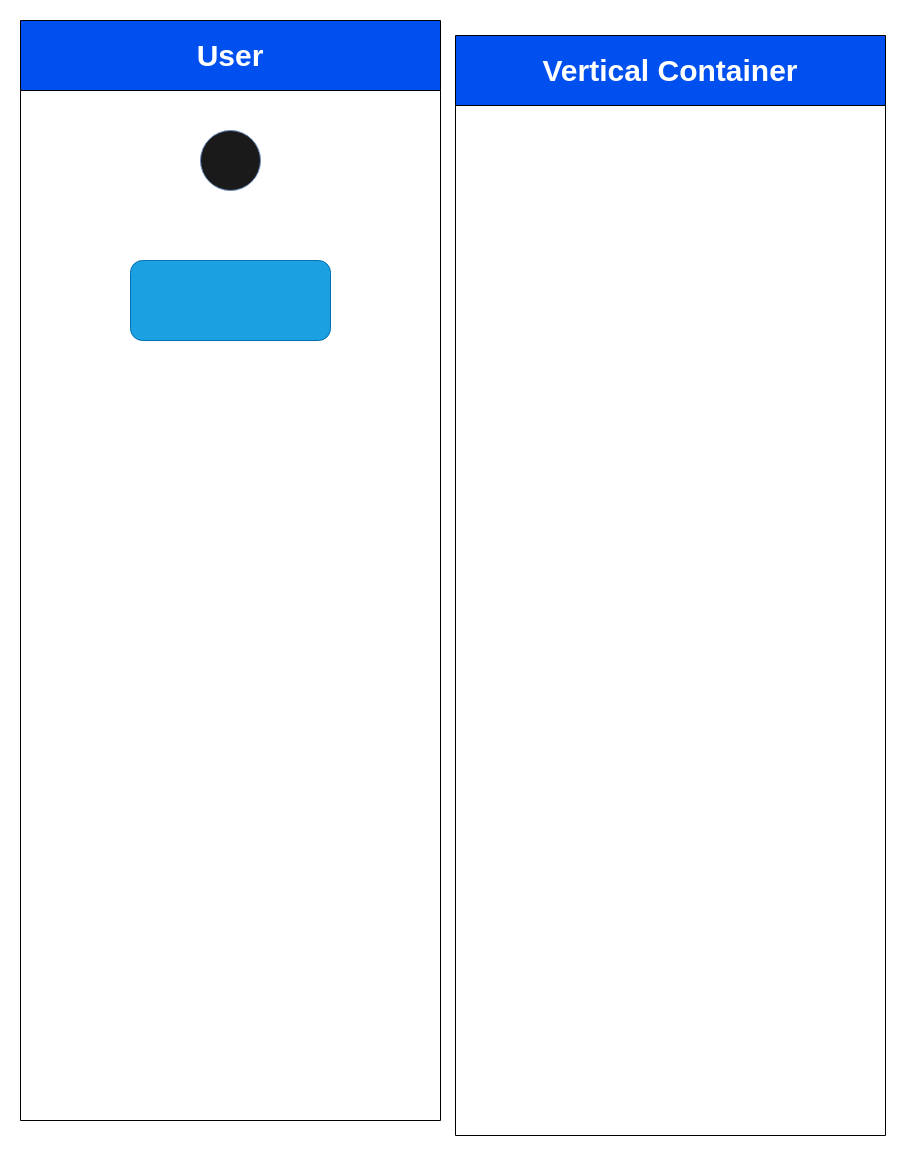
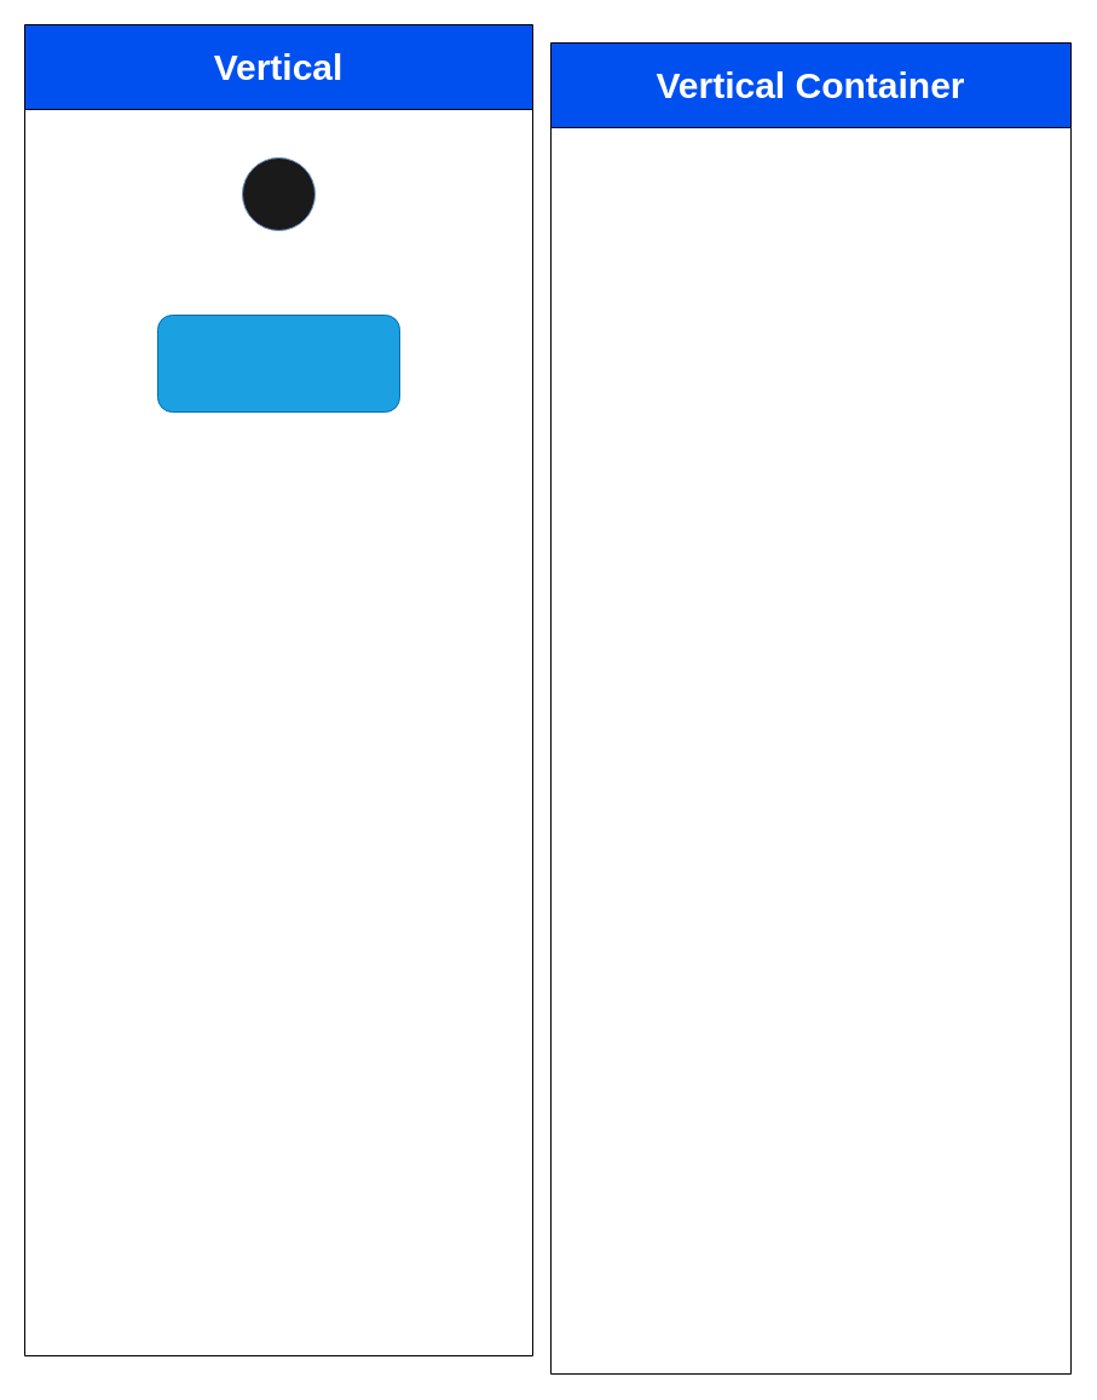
  <mxCell id="0" />
  <mxCell id="1" parent="0" />
- <mxCell id="2" value="&lt;span style=&quot;font-size: 30px;&quot;&gt;User&lt;/span&gt;" style="swimlane;whiteSpace=wrap;html=1;startSize=70;fillColor=#0050ef;strokeColor=#000000;fontColor=#ffffff;" vertex="1" parent="1"><mxGeometry width="420" height="1100" as="geometry" x="20" y="20" /></mxCell>
+ <mxCell id="2" value="&lt;span style=&quot;font-size: 30px;&quot;&gt;Vertical&lt;/span&gt;" style="swimlane;whiteSpace=wrap;html=1;startSize=70;fillColor=#0050ef;strokeColor=#000000;fontColor=#ffffff;" vertex="1" parent="1"><mxGeometry width="420" height="1100" as="geometry" x="20" y="20" /></mxCell>
  <mxCell id="3" value="" style="ellipse;whiteSpace=wrap;html=1;aspect=fixed;fillColor=#1A1A1A;strokeColor=#6c8ebf;" vertex="1" parent="2"><mxGeometry x="180" y="110" width="60" height="60" as="geometry" /></mxCell>
  <mxCell id="4" value="" style="rounded=1;whiteSpace=wrap;html=1;fillColor=#1ba1e2;fontColor=#ffffff;strokeColor=#006EAF;" vertex="1" parent="2"><mxGeometry x="110" y="240" width="200" height="80" as="geometry" /></mxCell>
  <mxCell id="5" value="&lt;font style=&quot;font-size: 30px;&quot;&gt;Vertical Container&lt;/font&gt;" style="swimlane;whiteSpace=wrap;html=1;startSize=70;fillColor=#0050ef;fontColor=#ffffff;strokeColor=#000000;" vertex="1" parent="1"><mxGeometry x="455" y="35" width="430" height="1100" as="geometry" /></mxCell>
